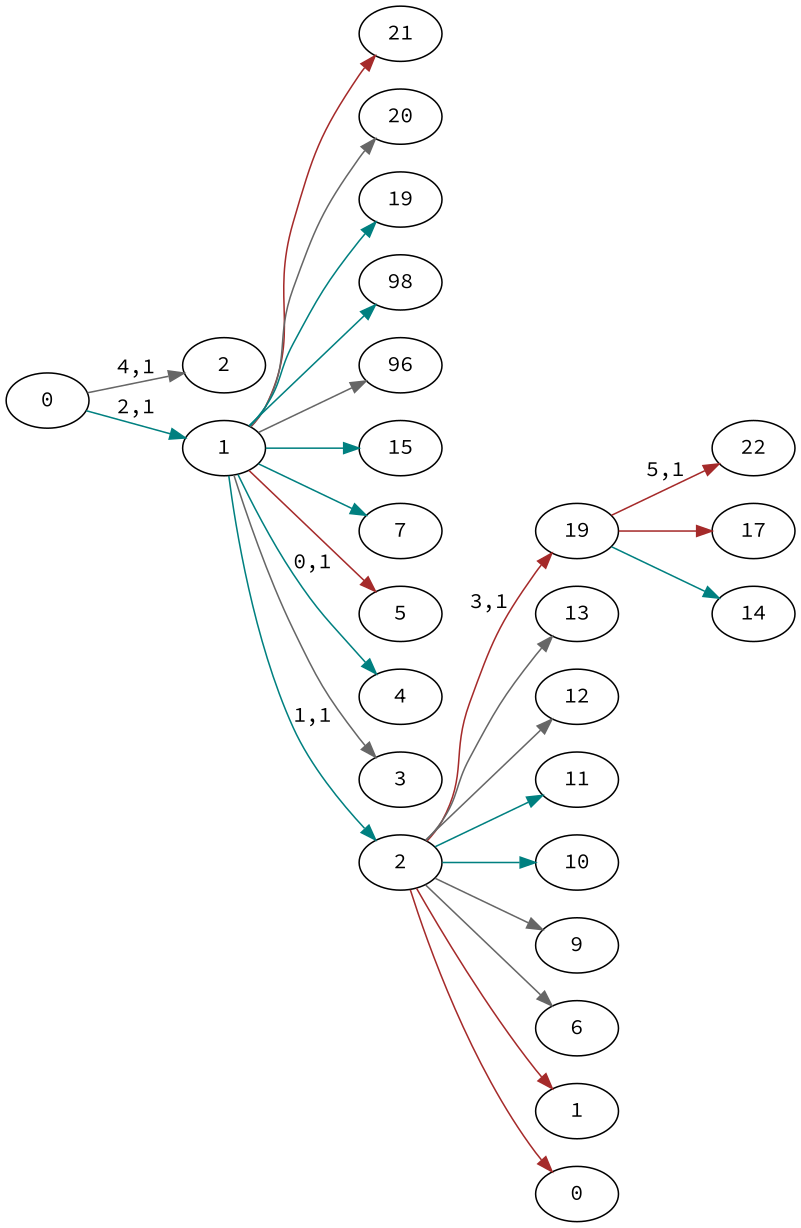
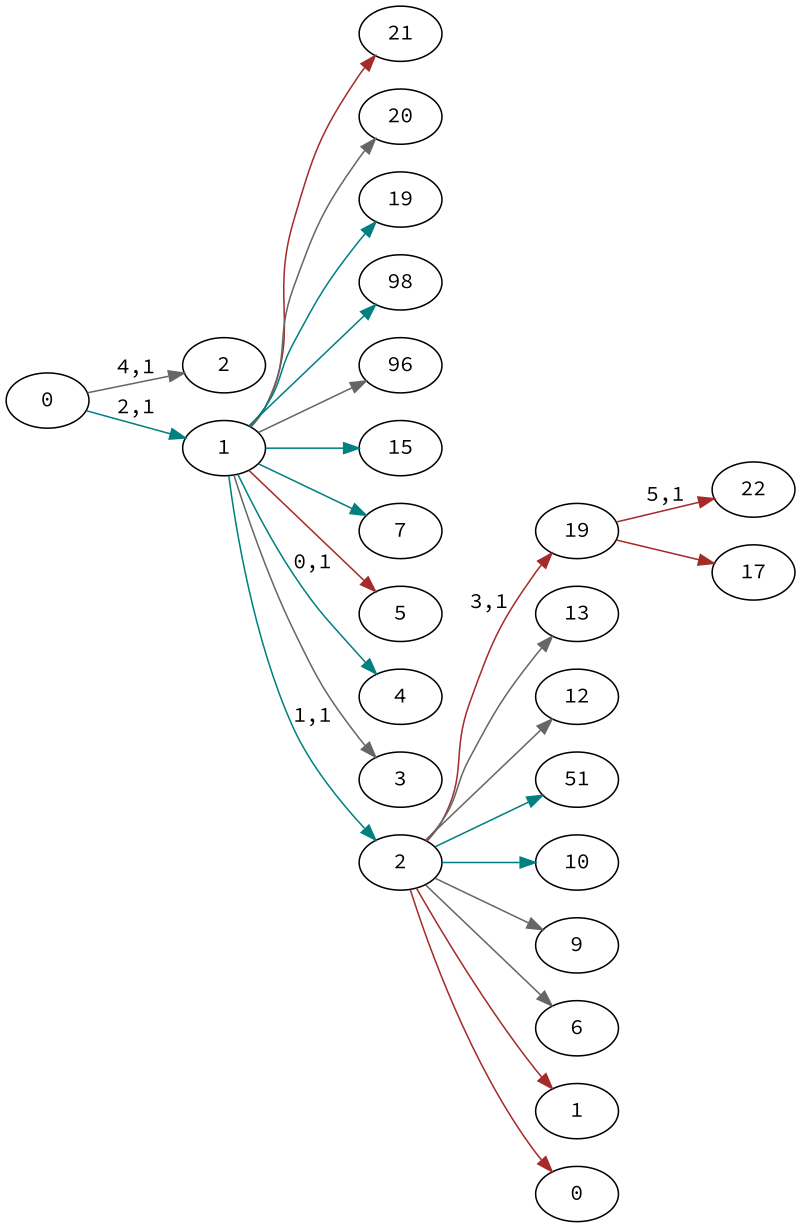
  digraph {
    fontname="Source Code Pro"
    rankdir=LR
    node [fontname="Source Code Pro"]
    edge [color=teal fontname="Source Code Pro"]
    n1 [label=22]
    n2 [label=21]
    n3 [label=20]
    n4 [label=19]
    n5 [label=98]
    n6 [label=17]
    n7 [label=96]
    n8 [label=15]
-   n9 [label=14]
    19
    n11 [label=13]
    n12 [label=12]
-   n13 [label=11]
+   n13 [label=51]
    n14 [label=10]
    n15 [label=9]
    n16 [label=7]
    n17 [label=6]
    n18 [label=5]
    n19 [label=4]
    n20 [label=3]
    n21 [label=2]
    n22 [label=1]
    n23 [label=0]
    2
    1
    0
    19 -> n1 [color=brown label="5,1"]
    19 -> n6 [color=brown]
-   19 -> n9
    2 -> 19 [color=brown label="3,1"]
    2 -> n11 [color=gray40]
    2 -> n12 [color=gray40]
    2 -> n13
    2 -> n14
    2 -> n15 [color=gray40]
    2 -> n17 [color=gray40]
    2 -> n22 [color=brown]
    2 -> n23 [color=brown]
    1 -> n2 [color=brown]
    1 -> n3 [color=gray40]
    1 -> n4
    1 -> n5
    1 -> n7 [color=gray40]
    1 -> n8
    1 -> n16
    1 -> n18 [color=brown]
    1 -> n19 [label="0,1"]
    1 -> n20 [color=gray40]
    1 -> 2 [label="1,1"]
    0 -> n21 [color=gray40 label="4,1"]
    0 -> 1 [label="2,1"]
  }
